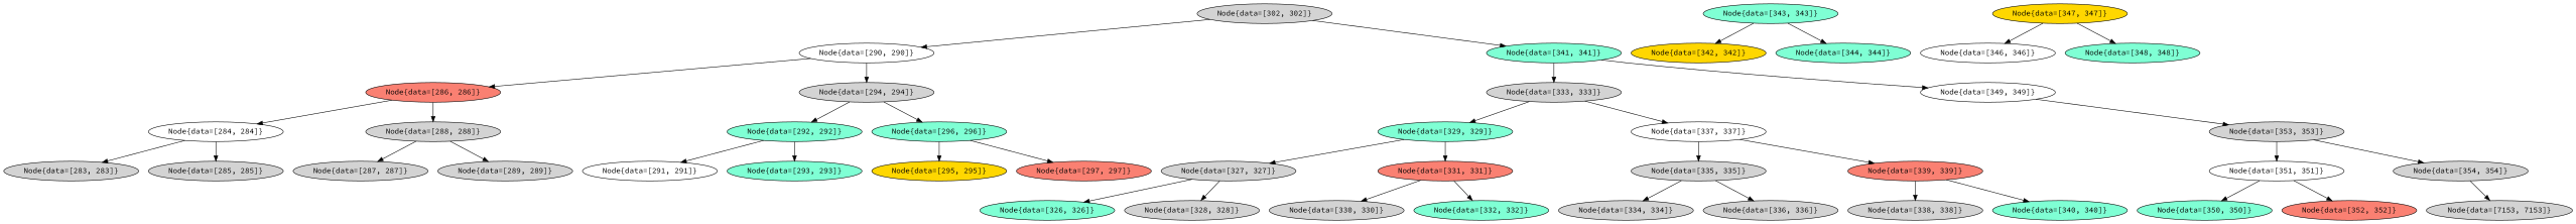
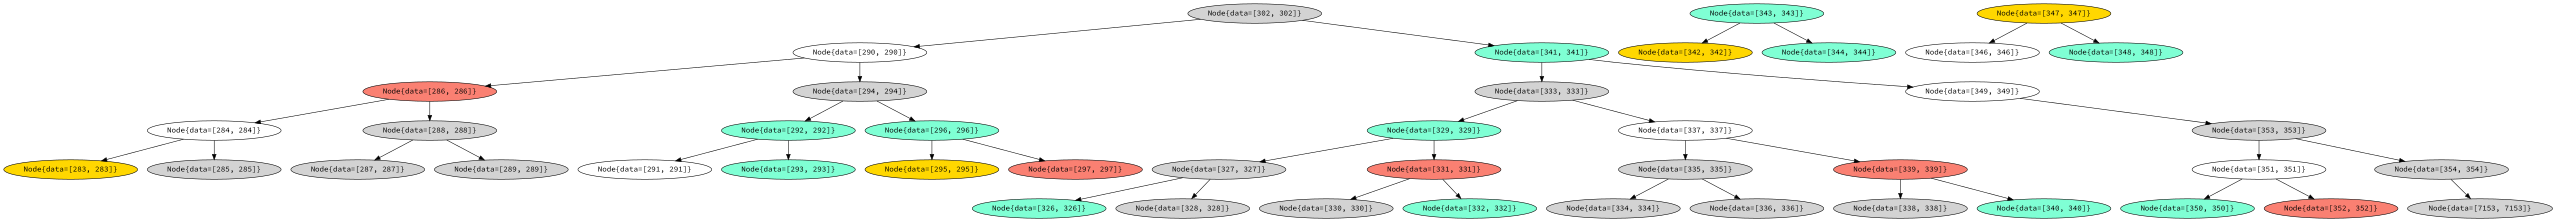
  digraph {
    fontname="Source Code Pro"
    node [fillcolor=lightgrey fontname="Source Code Pro" style=filled]
    edge [fontname="Source Code Pro"]
    n1 [label="Node{data=[302, 302]}"]
    n2 [fillcolor=white label="Node{data=[290, 290]}"]
    n3 [fillcolor=aquamarine label="Node{data=[341, 341]}"]
    n4 [fillcolor=salmon label="Node{data=[286, 286]}"]
    n5 [label="Node{data=[294, 294]}"]
    n6 [label="Node{data=[333, 333]}"]
    n7 [fillcolor=white label="Node{data=[349, 349]}"]
    n8 [fillcolor=white label="Node{data=[284, 284]}"]
    n9 [label="Node{data=[288, 288]}"]
    n10 [fillcolor=aquamarine label="Node{data=[292, 292]}"]
    n11 [fillcolor=aquamarine label="Node{data=[296, 296]}"]
-   n12 [label="Node{data=[283, 283]}"]
+   n12 [fillcolor=gold label="Node{data=[283, 283]}"]
    n13 [label="Node{data=[285, 285]}"]
    n14 [label="Node{data=[287, 287]}"]
    n15 [label="Node{data=[289, 289]}"]
    n16 [fillcolor=white label="Node{data=[291, 291]}"]
    n17 [fillcolor=aquamarine label="Node{data=[293, 293]}"]
    n18 [fillcolor=gold label="Node{data=[295, 295]}"]
    n19 [fillcolor=salmon label="Node{data=[297, 297]}"]
    n20 [fillcolor=aquamarine label="Node{data=[329, 329]}"]
    n21 [fillcolor=white label="Node{data=[337, 337]}"]
    n22 [label="Node{data=[353, 353]}"]
    n23 [label="Node{data=[327, 327]}"]
    n24 [fillcolor=salmon label="Node{data=[331, 331]}"]
    n25 [label="Node{data=[335, 335]}"]
    n26 [fillcolor=salmon label="Node{data=[339, 339]}"]
    n27 [fillcolor=aquamarine label="Node{data=[326, 326]}"]
    n28 [label="Node{data=[328, 328]}"]
    n29 [label="Node{data=[330, 330]}"]
    n30 [fillcolor=aquamarine label="Node{data=[332, 332]}"]
    n31 [label="Node{data=[334, 334]}"]
    n32 [label="Node{data=[336, 336]}"]
    n33 [label="Node{data=[338, 338]}"]
    n34 [fillcolor=aquamarine label="Node{data=[340, 340]}"]
    n35 [fillcolor=white label="Node{data=[351, 351]}"]
    n36 [label="Node{data=[354, 354]}"]
    n37 [fillcolor=aquamarine label="Node{data=[343, 343]}"]
    n38 [fillcolor=gold label="Node{data=[342, 342]}"]
    n39 [fillcolor=aquamarine label="Node{data=[344, 344]}"]
    n40 [fillcolor=gold label="Node{data=[347, 347]}"]
    n41 [fillcolor=white label="Node{data=[346, 346]}"]
    n42 [fillcolor=aquamarine label="Node{data=[348, 348]}"]
    n43 [fillcolor=aquamarine label="Node{data=[350, 350]}"]
    n44 [fillcolor=salmon label="Node{data=[352, 352]}"]
    n45 [label="Node{data=[7153, 7153]}"]
    n1 -> n2
    n1 -> n3
    n2 -> n4
    n2 -> n5
    n3 -> n6
    n3 -> n7
    n4 -> n8
    n4 -> n9
    n5 -> n10
    n5 -> n11
    n6 -> n20
    n6 -> n21
    n7 -> n22
    n8 -> n12
    n8 -> n13
    n9 -> n14
    n9 -> n15
    n10 -> n16
    n10 -> n17
    n11 -> n18
    n11 -> n19
    n20 -> n23
    n20 -> n24
    n21 -> n25
    n21 -> n26
    n22 -> n35
    n22 -> n36
    n23 -> n27
    n23 -> n28
    n24 -> n29
    n24 -> n30
    n25 -> n31
    n25 -> n32
    n26 -> n33
    n26 -> n34
    n35 -> n43
    n35 -> n44
    n36 -> n45
    n37 -> n38
    n37 -> n39
    n40 -> n41
    n40 -> n42
  }
